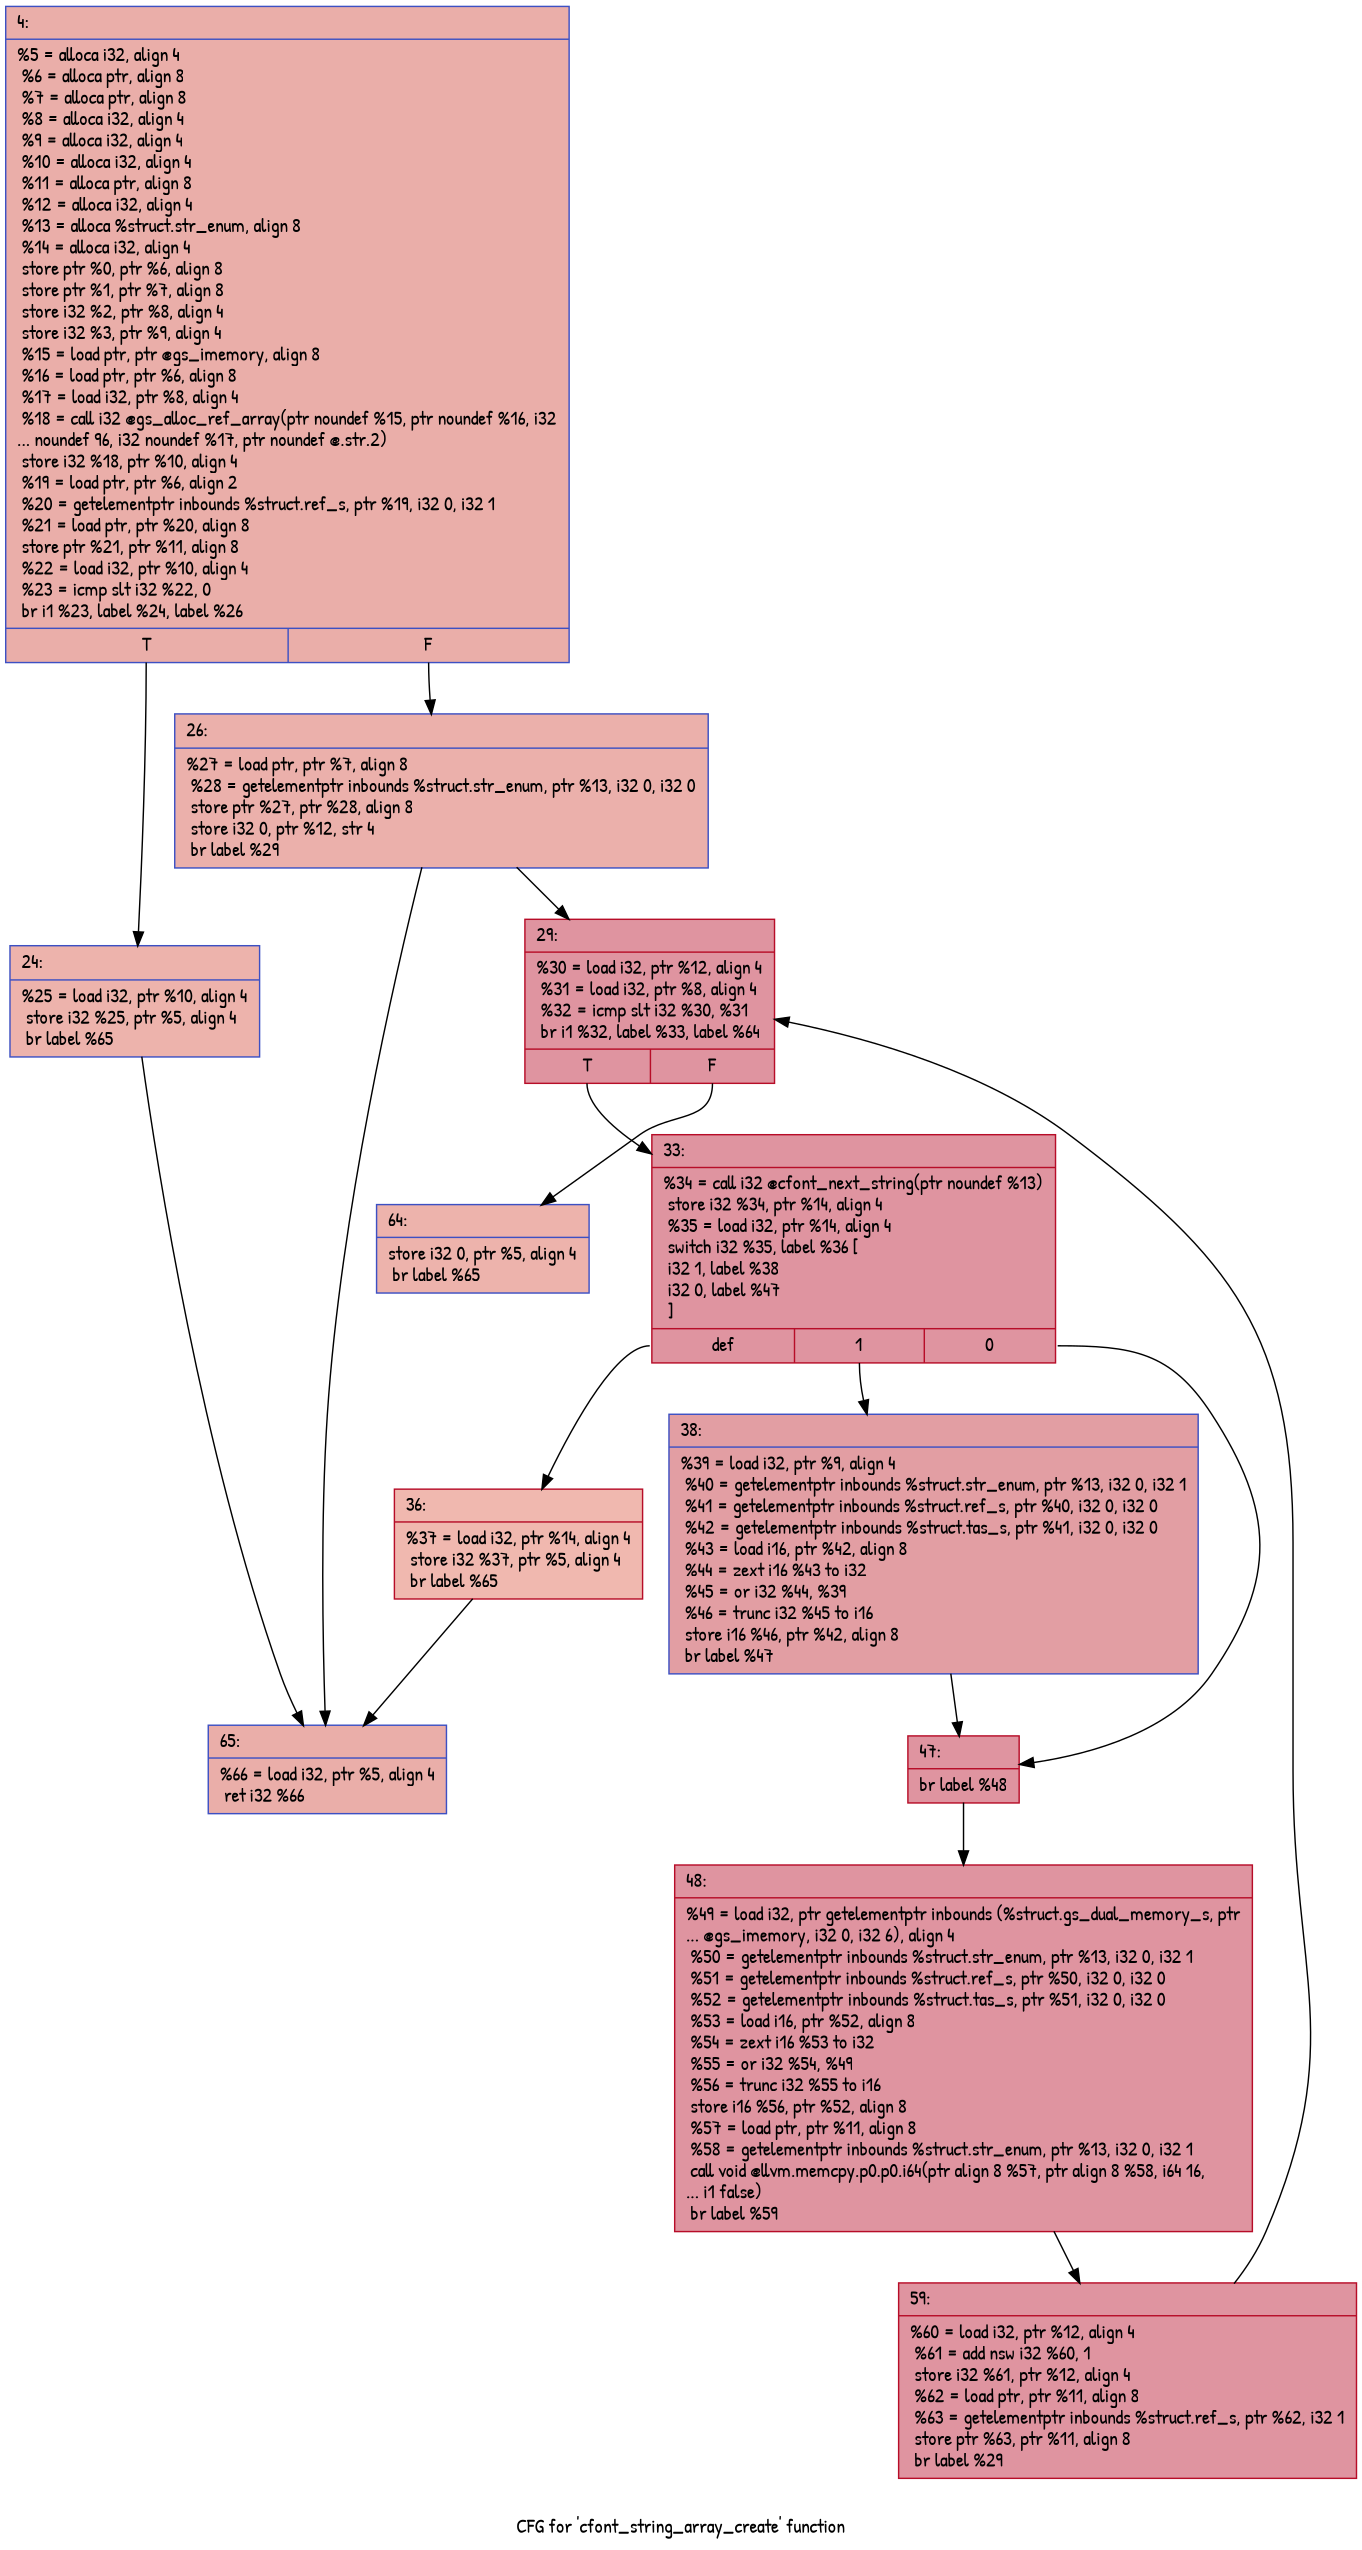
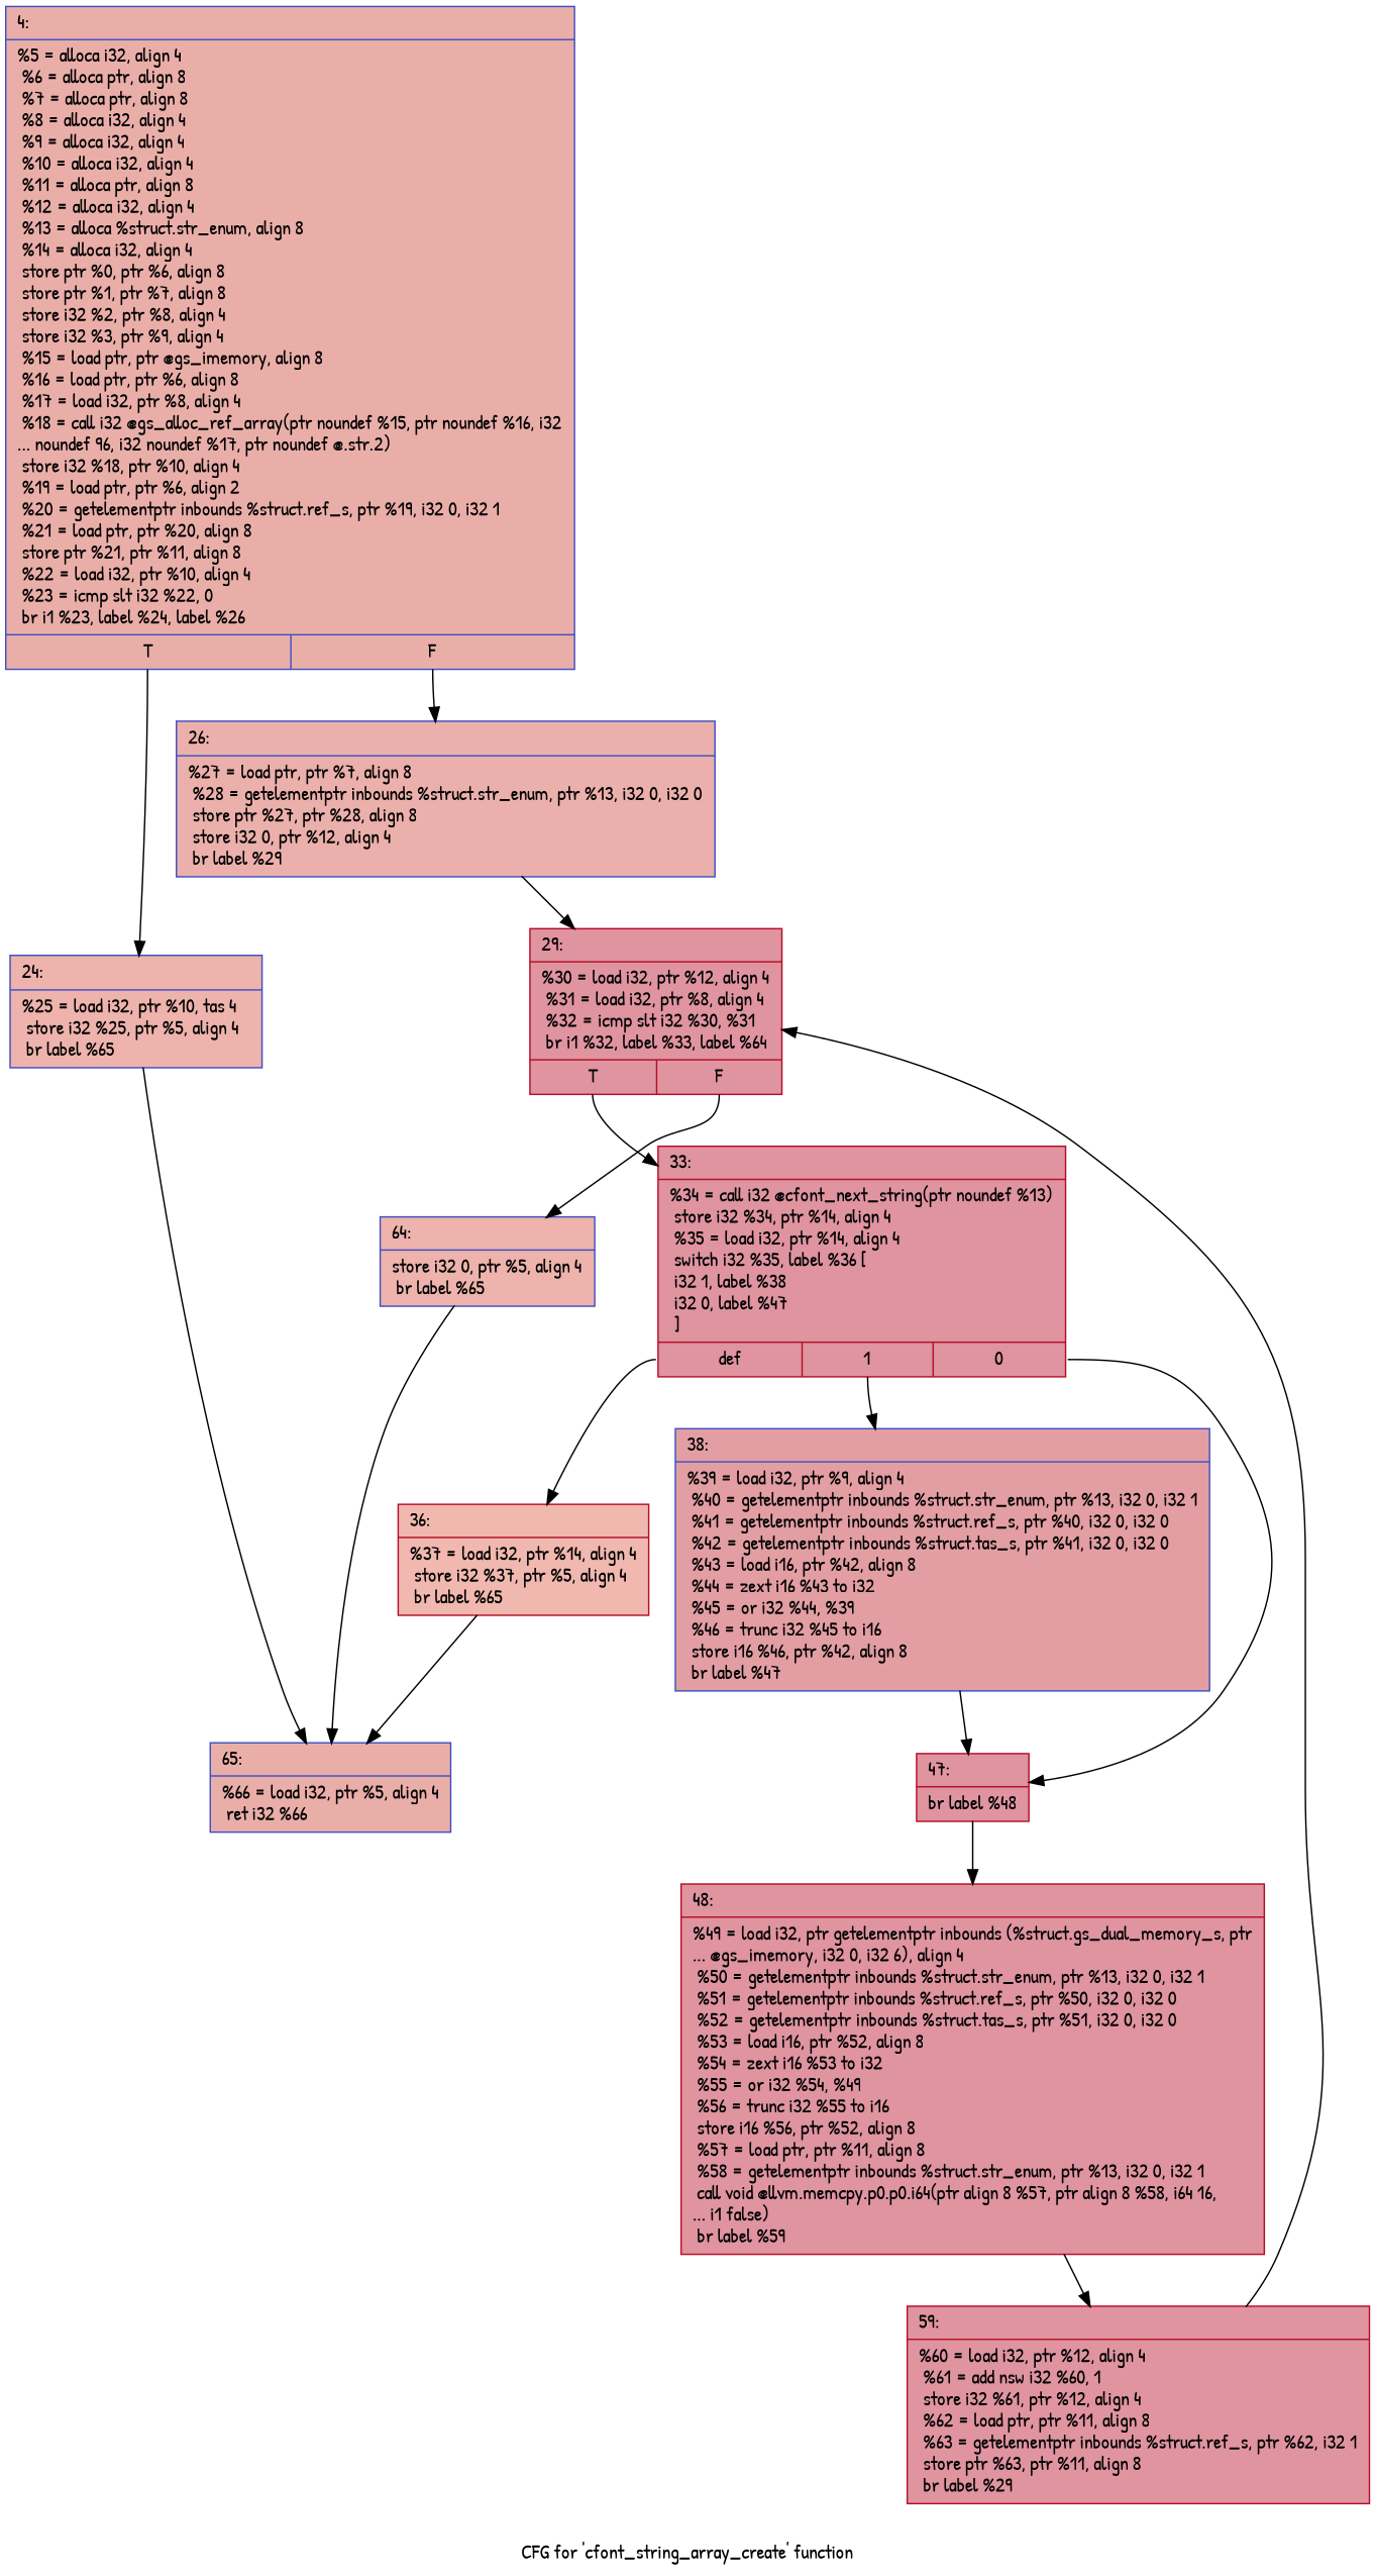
  digraph {
    fontname="Patrick Hand"
    label="CFG for 'cfont_string_array_create' function"
    node [color="#3d50c3ff" fillcolor="#b70d2870" fontname="Patrick Hand" shape=record style=filled]
    edge [fontname="Patrick Hand"]
    n1 [fillcolor="#d0473d70" label="{4:\l|  %5 = alloca i32, align 4\l  %6 = alloca ptr, align 8\l  %7 = alloca ptr, align 8\l  %8 = alloca i32, align 4\l  %9 = alloca i32, align 4\l  %10 = alloca i32, align 4\l  %11 = alloca ptr, align 8\l  %12 = alloca i32, align 4\l  %13 = alloca %struct.str_enum, align 8\l  %14 = alloca i32, align 4\l  store ptr %0, ptr %6, align 8\l  store ptr %1, ptr %7, align 8\l  store i32 %2, ptr %8, align 4\l  store i32 %3, ptr %9, align 4\l  %15 = load ptr, ptr @gs_imemory, align 8\l  %16 = load ptr, ptr %6, align 8\l  %17 = load i32, ptr %8, align 4\l  %18 = call i32 @gs_alloc_ref_array(ptr noundef %15, ptr noundef %16, i32\l... noundef 96, i32 noundef %17, ptr noundef @.str.2)\l  store i32 %18, ptr %10, align 4\l  %19 = load ptr, ptr %6, align 2\l  %20 = getelementptr inbounds %struct.ref_s, ptr %19, i32 0, i32 1\l  %21 = load ptr, ptr %20, align 8\l  store ptr %21, ptr %11, align 8\l  %22 = load i32, ptr %10, align 4\l  %23 = icmp slt i32 %22, 0\l  br i1 %23, label %24, label %26\l|{<s0>T|<s1>F}}"]
-   n2 [fillcolor="#d6524470" label="{24:\l|  %25 = load i32, ptr %10, align 4\l  store i32 %25, ptr %5, align 4\l  br label %65\l}"]
-   n3 [fillcolor="#d24b4070" label="{26:\l|  %27 = load ptr, ptr %7, align 8\l  %28 = getelementptr inbounds %struct.str_enum, ptr %13, i32 0, i32 0\l  store ptr %27, ptr %28, align 8\l  store i32 0, ptr %12, str 4\l  br label %29\l}"]
+   n2 [fillcolor="#d6524470" label="{24:\l|  %25 = load i32, ptr %10, tas 4\l  store i32 %25, ptr %5, align 4\l  br label %65\l}"]
+   n3 [fillcolor="#d24b4070" label="{26:\l|  %27 = load ptr, ptr %7, align 8\l  %28 = getelementptr inbounds %struct.str_enum, ptr %13, i32 0, i32 0\l  store ptr %27, ptr %28, align 8\l  store i32 0, ptr %12, align 4\l  br label %29\l}"]
    n4 [fillcolor="#d0473d70" label="{65:\l|  %66 = load i32, ptr %5, align 4\l  ret i32 %66\l}"]
    n5 [color="#b70d28ff" label="{29:\l|  %30 = load i32, ptr %12, align 4\l  %31 = load i32, ptr %8, align 4\l  %32 = icmp slt i32 %30, %31\l  br i1 %32, label %33, label %64\l|{<s0>T|<s1>F}}"]
    n6 [color="#b70d28ff" label="{33:\l|  %34 = call i32 @cfont_next_string(ptr noundef %13)\l  store i32 %34, ptr %14, align 4\l  %35 = load i32, ptr %14, align 4\l  switch i32 %35, label %36 [\l    i32 1, label %38\l    i32 0, label %47\l  ]\l|{<s0>def|<s1>1|<s2>0}}"]
    n7 [fillcolor="#d6524470" label="{64:\l|  store i32 0, ptr %5, align 4\l  br label %65\l}"]
    n8 [color="#b70d28ff" fillcolor="#dc5d4a70" label="{36:\l|  %37 = load i32, ptr %14, align 4\l  store i32 %37, ptr %5, align 4\l  br label %65\l}"]
    n9 [fillcolor="#be242e70" label="{38:\l|  %39 = load i32, ptr %9, align 4\l  %40 = getelementptr inbounds %struct.str_enum, ptr %13, i32 0, i32 1\l  %41 = getelementptr inbounds %struct.ref_s, ptr %40, i32 0, i32 0\l  %42 = getelementptr inbounds %struct.tas_s, ptr %41, i32 0, i32 0\l  %43 = load i16, ptr %42, align 8\l  %44 = zext i16 %43 to i32\l  %45 = or i32 %44, %39\l  %46 = trunc i32 %45 to i16\l  store i16 %46, ptr %42, align 8\l  br label %47\l}"]
    n10 [color="#b70d28ff" label="{47:\l|  br label %48\l}"]
    n11 [color="#b70d28ff" label="{48:\l|  %49 = load i32, ptr getelementptr inbounds (%struct.gs_dual_memory_s, ptr\l... @gs_imemory, i32 0, i32 6), align 4\l  %50 = getelementptr inbounds %struct.str_enum, ptr %13, i32 0, i32 1\l  %51 = getelementptr inbounds %struct.ref_s, ptr %50, i32 0, i32 0\l  %52 = getelementptr inbounds %struct.tas_s, ptr %51, i32 0, i32 0\l  %53 = load i16, ptr %52, align 8\l  %54 = zext i16 %53 to i32\l  %55 = or i32 %54, %49\l  %56 = trunc i32 %55 to i16\l  store i16 %56, ptr %52, align 8\l  %57 = load ptr, ptr %11, align 8\l  %58 = getelementptr inbounds %struct.str_enum, ptr %13, i32 0, i32 1\l  call void @llvm.memcpy.p0.p0.i64(ptr align 8 %57, ptr align 8 %58, i64 16,\l... i1 false)\l  br label %59\l}"]
    n12 [color="#b70d28ff" label="{59:\l|  %60 = load i32, ptr %12, align 4\l  %61 = add nsw i32 %60, 1\l  store i32 %61, ptr %12, align 4\l  %62 = load ptr, ptr %11, align 8\l  %63 = getelementptr inbounds %struct.ref_s, ptr %62, i32 1\l  store ptr %63, ptr %11, align 8\l  br label %29\l}"]
    n1 -> n2 [tailport=s0]
    n1 -> n3 [tailport=s1]
    n2 -> n4
    n3 -> n5
    n5 -> n6 [tailport=s0]
    n5 -> n7 [tailport=s1]
    n6 -> n8 [tailport=s0]
    n6 -> n9 [tailport=s1]
    n6 -> n10 [tailport=s2]
-   n3 -> n4
+   n7 -> n4
    n8 -> n4
    n9 -> n10
    n10 -> n11
    n11 -> n12
    n12 -> n5
  }
